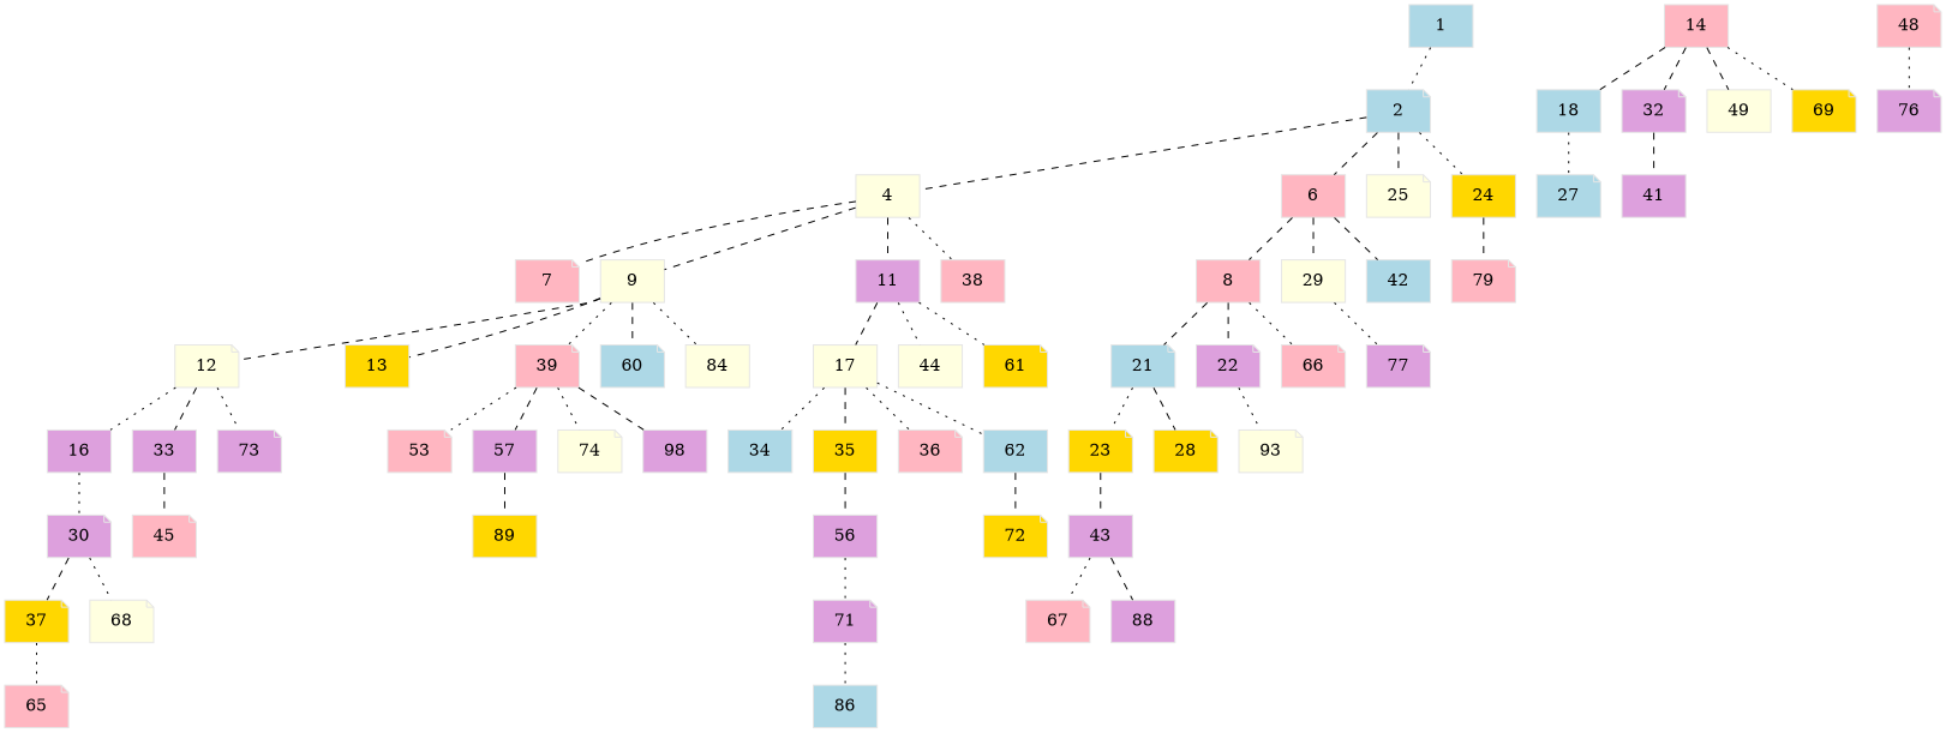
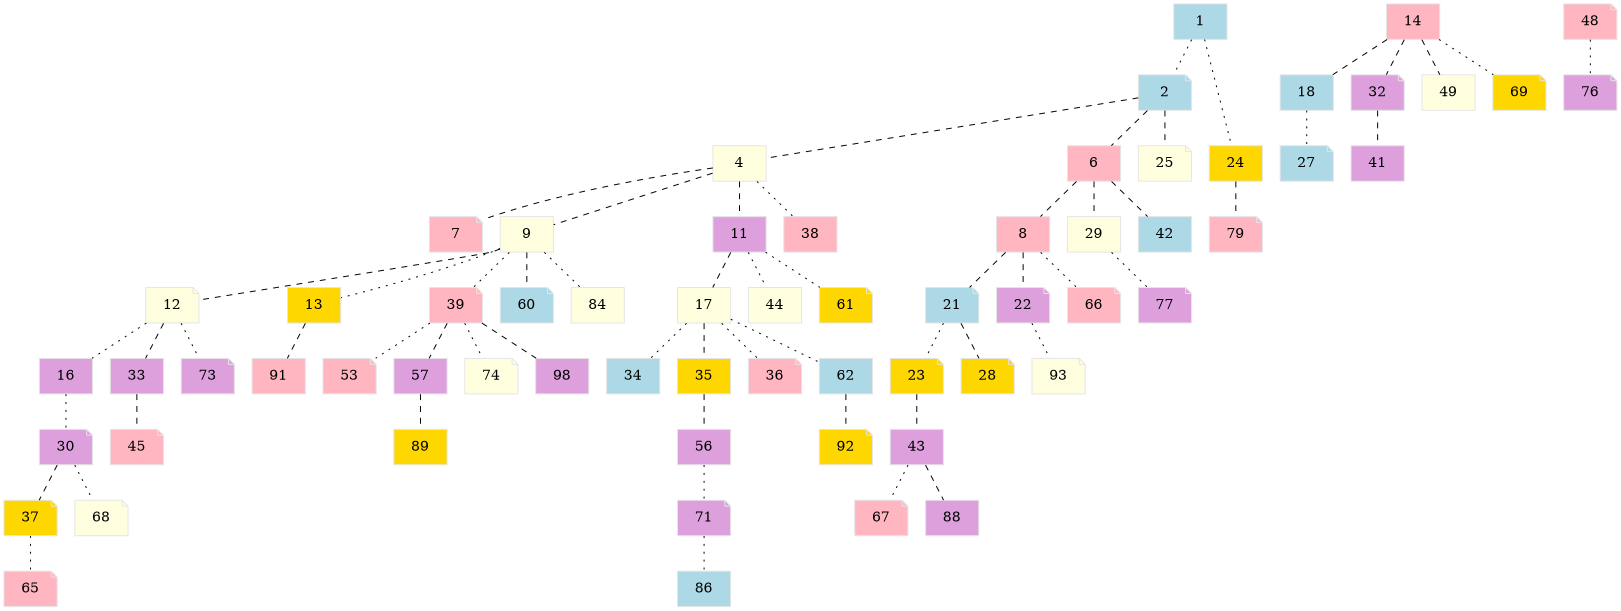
  graph {
    fontname="DejaVu Serif"
    node [color=gray90 fillcolor=plum fontname="DejaVu Serif" shape=note style=filled]
    edge [fontname="DejaVu Serif" style=dashed]
    2 [fillcolor=lightblue super="+3"]
    4 [fillcolor=lightyellow shape=box super="+5"]
    6 [fillcolor=lightpink shape=box super="+50"]
    24 [fillcolor=gold shape=box]
    25 [fillcolor=lightyellow]
    1 [fillcolor=lightblue shape=box]
    7 [fillcolor=lightpink]
    9 [fillcolor=lightyellow shape=box super="+10"]
    11 [shape=box super="+90"]
    38 [fillcolor=lightpink shape=box super="+83"]
    8 [fillcolor=lightpink shape=box super="+40"]
    29 [fillcolor=lightyellow shape=box super="+95"]
    42 [fillcolor=lightblue shape=box super="+58"]
    79 [fillcolor=lightpink]
    12 [fillcolor=lightyellow super="+15"]
    13 [fillcolor=gold shape=box super="+70"]
    39 [fillcolor=lightpink super="+51"]
    60 [fillcolor=lightblue super="+78"]
    84 [fillcolor=lightyellow shape=box]
    17 [fillcolor=lightyellow shape=box super="+20"]
    44 [fillcolor=lightyellow shape=box]
    61 [fillcolor=gold super="+75"]
    21 [fillcolor=lightblue]
    22
    66 [fillcolor=lightpink super="+94"]
    14 [fillcolor=lightpink shape=box super="+19"]
    18 [fillcolor=lightblue shape=box super="+47"]
    32 [super="+81"]
    49 [fillcolor=lightyellow shape=box]
    69 [fillcolor=gold]
    77
    23 [fillcolor=gold super="+26"]
    28 [fillcolor=gold super="+59"]
    93 [fillcolor=lightyellow super="+97"]
    16 [shape=box super="+55"]
    33 [shape=box super="+46"]
    73
+   91 [fillcolor=lightpink shape=box]
    53 [fillcolor=lightpink]
    57 [shape=box super="+72"]
    74 [fillcolor=lightyellow super="+80"]
    98 [shape=box]
    34 [fillcolor=lightblue shape=box]
    35 [fillcolor=gold shape=box]
    36 [fillcolor=lightpink]
    62 [fillcolor=lightblue shape=box super="+85"]
    30 [super="+54"]
    45 [fillcolor=lightpink super="+82"]
    27 [fillcolor=lightblue]
    41 [shape=box]
    37 [fillcolor=gold super="+52"]
    68 [fillcolor=lightyellow]
    56 [shape=box]
-   92 [fillcolor=gold label=72]
+   92 [fillcolor=gold]
    43 [shape=box super="+63"]
    67 [fillcolor=lightpink super="+87"]
    88 [shape=box]
    65 [fillcolor=lightpink]
    48 [fillcolor=lightpink super="+64"]
    76
    71
    89 [fillcolor=gold shape=box]
    86 [fillcolor=lightblue shape=box]
    2 -- 4
    2 -- 6
-   2 -- 24 [style=dotted]
+   1 -- 24 [style=dotted]
    2 -- 25
    4 -- 7
    4 -- 9
    4 -- 11
    4 -- 38 [style=dotted]
    6 -- 8
    6 -- 29
    6 -- 42
    24 -- 79
    1 -- 2 [style=dotted]
    9 -- 12
-   9 -- 13
+   9 -- 13 [style=dotted]
    9 -- 39 [style=dotted]
    9 -- 60
    9 -- 84 [style=dotted]
    11 -- 17
    11 -- 44 [style=dotted]
    11 -- 61 [style=dotted]
    8 -- 21
    8 -- 22
    8 -- 66 [style=dotted]
    29 -- 77 [style=dotted]
    12 -- 16 [style=dotted]
    12 -- 33
    12 -- 73 [style=dotted]
+   13 -- 91
    39 -- 53 [style=dotted]
    39 -- 57
    39 -- 74 [style=dotted]
    39 -- 98
    17 -- 34 [style=dotted]
    17 -- 35
    17 -- 36 [style=dotted]
    17 -- 62 [style=dotted]
    21 -- 23 [style=dotted]
    21 -- 28
    22 -- 93 [style=dotted]
    14 -- 18
    14 -- 32
    14 -- 49
    14 -- 69 [style=dotted]
    18 -- 27 [style=dotted]
    32 -- 41
    23 -- 43
    16 -- 30 [style=dotted]
    33 -- 45
    57 -- 89
    35 -- 56
    62 -- 92
    30 -- 37
    30 -- 68 [style=dotted]
    37 -- 65 [style=dotted]
    56 -- 71 [style=dotted]
    43 -- 67 [style=dotted]
    43 -- 88
    48 -- 76 [style=dotted]
    71 -- 86 [style=dotted]
  }
